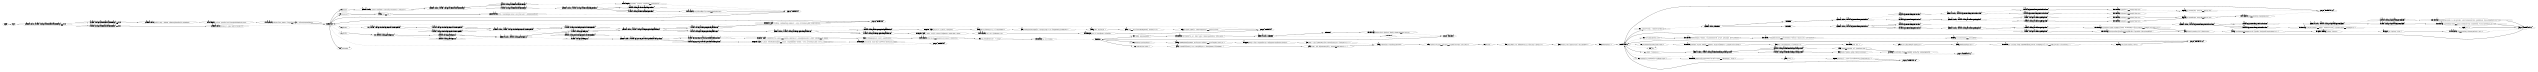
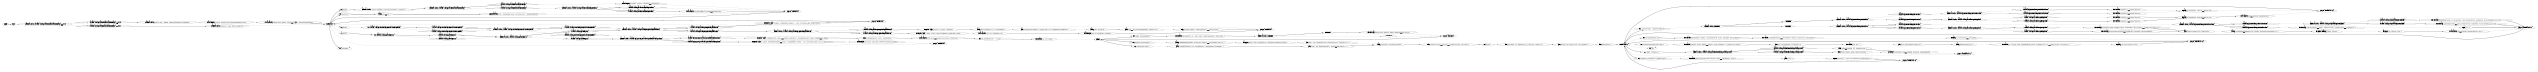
  digraph {
    rankdir=LR
    edge [style=bold]
    n1 [label=START]
    n2 [label=input]
    n3 [label="Cafeteria Window: Variable[\"whirling.hardies_inland_black_tree_taps\"] == true"]
    n4 [label="Variable[\"whirling.hardies_inland_black_tree_taps\"] == true" shape=diamond]
    n5 [label="!(Variable[\"whirling.hardies_inland_black_tree_taps\"] == true)" shape=diamond]
    n6 [label="Alain: “厨房跟这个有他妈的什么关系？”纹身男不明所以。"]
    n7 [label="Shanky: “你在里面的时候——给胖胖做些点心吧。”他笑着说。“没听见他的肚子都在咕噜咕噜叫了吗？！”"]
    n8 [label="Perception (Hearing): 你能听见，而且很可怕。"]
    n9 [label="Visual Calculus: 这里离门栓很近——近到谁都可以拉开门栓拿走它。这肯定不是巧合。"]
    n10 [label="You: “有人把钥匙藏到灌木丛里了。”（指向窗户。）"]
    n11 [label="Titus Hardie: “哈？”大个子往后看去。"]
    n12 [label="Titus Hardie: “这是栋老房子了——谁知道呢？”他耸了耸肩。"]
    n13 [label="Empathy: 这个耸肩很缺乏诚意。他有些兴趣——哪怕只是一瞬间。"]
    n14 [label="Jump to: [Untitled hub (02)]"]
    n15 [label="Cafeteria Window: Variable[\"TASK.enter_the_mysterious_door_done\"]"]
    n16 [label="Variable[\"TASK.enter_the_mysterious_door_done\"]" shape=diamond]
    n17 [label="!(Variable[\"TASK.enter_the_mysterious_door_done\"])" shape=diamond]
    n18 [label="Cafeteria Window: Variable[\"whirling.orb_pinball_key_note_clicked\"]"]
    n19 [label="Kim Kitsuragi: “它*可以*打开厨房的门——那扇蓝门。”他看着你手中的钥匙。“上面写着‘工坊备用’——也许里面是间工坊？”"]
    n20 [label="Variable[\"whirling.orb_pinball_key_note_clicked\"]" shape=diamond]
    n21 [label="!(Variable[\"whirling.orb_pinball_key_note_clicked\"])" shape=diamond]
    n22 [label="Logic: 值得一试。"]
    n23 [label="Empathy: 听上去没有任何攻击性——是非常真诚的建议。"]
    n24 [label="Jump to: [Untitled hub (02)]"]
    n25 [label="Untitled hub (02)"]
    n26 [label="You: “外面有东西。”"]
    n27 [label="Shanky: “是啊——你妈。”"]
    n28 [label="Conceptualization: 这不是一个很好的跟妈妈有关的玩笑，但整个房间的人都笑了。这就是妈妈玩笑的*作用*。"]
    n29 [label="Jump to: [Untitled hub]"]
    n30 [label="Untitled hub"]
    n31 [label="You: 看向窗外。"]
    n32 [label="You: [收回你的视线。]"]
    n33 [label="You: 看向窗外。"]
    n34 [label="You: 眯着眼睛。"]
    n35 [label="You: Variable[\"whirling.unionbox_key_second_whiote_succeeded\"]"]
    n36 [label="You: Variable[\"whirling.spare_keys_wc\"]"]
    n37 [label="Cafeteria Window: 上面有块小小的滑动嵌板，方便空气流通。春天没必要打开，外面还是太冷了。"]
    n38 [label="Perception (Sight): 跟之前一样，什么都没有，只有黑色的树枝。"]
    n39 [label="Shanky: “那个怪人警察现在在干什么，哈？浏览沿街橱窗吗？”"]
    n40 [label="Alain: “我猜他是想在我们的包厢里拱土。他们就是这么做的，尚克。你知道警察有时也会叫做*猪头*吗？”"]
    n41 [label="Visual Calculus: 你看到两三丛灌木，簇拥成了一片灌木丛——大概50年，就是形成这样的树篱需要的时间。"]
    n42 [label="Theo: “请便吧——记得补偿我，条子。我的钱还押在上面呢。”"]
    n43 [label="Authority: 男人说话时周围一片沉默——不像提图斯，他们*害怕*他。这就是他所赢得的尊重。"]
    n44 [label="Jump to: [Untitled hub (02)]"]
    n45 [label="You: “我需要你们这些家伙把钥匙给我。”"]
    n46 [label="Shanky: “那*我*需要胖胖把他的脚锯掉，因为我实在受不了那股味道了——我们不可能想要什么就有什么吧。”"]
    n47 [label="Fat Angus: “该死的，丹尼斯。你知道我控制不住的！”他抱怨的声音与他的身材形成了鲜明的对比。"]
    n48 [label="You: 拿走钥匙。" shape=diamond]
    n49 [label="Theo: 钥匙是黄铜的，‘工坊，备用’的字样刻在上头。老者关上窗户，沉默地坐了下来。"]
    n50 [label="Glen: “拜托老兄。我们只是在找点乐子罢了！有什么害处呢……？”"]
    n51 [label="Jump to: [Untitled hub]"]
    n52 [label="Kim Kitsuragi: “这是厨房那扇蓝门的钥匙——纸条说工坊的钥匙在窗户后面。这就是那把钥匙。”他在自己蓝色的笔记本上做了个记录。"]
    n53 [label="Kim Kitsuragi: “是厨房里那扇蓝门的钥匙。有一张纸条你没看到，上面说工坊的钥匙在窗户后面。这就是那把钥匙。”他在自己蓝色的笔记本上做了个记录。"]
    n54 [label="Jump to: [Untitled hub (02)]"]
    n55 [label="Cafeteria Window: IsKimHere()"]
    n56 [label="IsKimHere()" shape=diamond]
    n57 [label="!(IsKimHere())" shape=diamond]
    n58 [label="Cafeteria Window: Variable[\"TASK.enter_the_mysterious_door\"]"]
    n59 [label="Cafeteria Window: Variable[\"TASK.enter_the_mysterious_door\"]"]
    n60 [label="Variable[\"TASK.enter_the_mysterious_door\"]" shape=diamond]
    n61 [label="!(Variable[\"TASK.enter_the_mysterious_door\"])" shape=diamond]
    n62 [label="Variable[\"TASK.enter_the_mysterious_door\"]" shape=diamond]
    n63 [label="!(Variable[\"TASK.enter_the_mysterious_door\"])" shape=diamond]
    n64 [label="Cafeteria Window: Variable[\"whirling.hardies_inland_black_tree_taps\"]"]
    n65 [label="Variable[\"whirling.hardies_inland_black_tree_taps\"]" shape=diamond]
    n66 [label="!(Variable[\"whirling.hardies_inland_black_tree_taps\"])" shape=diamond]
    n67 [label="Cafeteria Window: Variable[\"whirling.hardies_theo_thinks_youll_kill_yourself\"]"]
    n68 [label="Variable[\"whirling.hardies_theo_thinks_youll_kill_yourself\"]" shape=diamond]
    n69 [label="!(Variable[\"whirling.hardies_theo_thinks_youll_kill_yourself\"])" shape=diamond]
    n70 [label="Theo: “别谢我。”老者拿出一包嚼烟。“我根本不在乎你的钥匙。”"]
    n71 [label="Glen: “她为什么要把它放*回去*？在她拿走之后？”"]
    n72 [label="Shanky: “看看格伦尼和他的女朋友！”"]
    n73 [label="Titus Hardie: “这一点无法反驳，尚克斯。把整件事推到露比身上非常可疑。找到她的时候小心点，条子——保持*公正*，给她一个为自己辩护的机会。”"]
    n74 [label="Glen: “老大，我不是想给她找借口，不过……”他停了下来。"]
    n75 [label="Titus Hardie: “来吧，格伦。”"]
    n76 [label="Perception (Sight): 一条黄丝带系在了其中一根树枝上——淡淡的黄色，随着时间褪去了。但也给漆黑的灌木丛增添了一抹色彩。上面挂着的——是一柄铜钥匙。"]
    n77 [label="Logic: 有人把钥匙藏到灌木丛里，并且系了一条黄丝带以便找到。"]
    n78 [label="You: （看着你手中的钥匙。）“我很好奇它是开哪扇门的？”"]
    n79 [label="Visual Calculus: 厨房——是这里你唯一没有彻底搜查过的地方。"]
    n80 [label="Theo: 老者砰地一声站了起来——推开了窗户——从山楂树枝头抓下钥匙，从桌子上滑给了你。"]
    n81 [label="Theo: “我听够你的鬼话了。”"]
    n82 [label="You: [离开。]"]
    n83 [label="You: “谢谢你。”（朝老者点点头。）"]
    n84 [label="You: “也许这跟露比爬到屋顶上去有关？”"]
    n85 [label="You: “有谁知道为什么这把钥匙就挂在工会包厢的窗户外面吗？”"]
    n86 [label="You: “也许那晚露比就是这样爬上屋顶的？用钥匙？”"]
    n87 [label="Cafeteria Window: Variable[\"whirling.hardies_viscalc_hedge_to_form\"]"]
    n88 [label="Variable[\"whirling.hardies_viscalc_hedge_to_form\"]" shape=diamond]
    n89 [label="!(Variable[\"whirling.hardies_viscalc_hedge_to_form\"])" shape=diamond]
    n90 [label="Visual Calculus: 从院子的*外面*是看不见工会包厢的——那棵山楂树太茂盛了。"]
    n91 [label="Shanky: “哦不，我还没听过呢。”"]
    n92 [label="Alain: “是啊——因为它们喜欢在*泥地*里嗅来嗅去。”纹身男看了你一眼。"]
    n93 [label="Logic: 他只是想听上去聪明点儿。他根本不知道你在找什么——就连你自己也不知道。"]
    n94 [label="Titus Hardie: “这是栋老房子了——谁知道呢？”他耸了耸肩。"]
    n95 [label="Variable[\"whirling.unionbox_key_second_whiote_succeeded\"]" shape=diamond]
    n96 [label="!(Variable[\"whirling.unionbox_key_second_whiote_succeeded\"])" shape=diamond]
    n97 [label="Cafeteria Window: Variable[\"whirling.unionbox_key_second_whiote_succeeded\"]"]
    n98 [label="Variable[\"whirling.unionbox_key_second_whiote_succeeded\"]" shape=diamond]
    n99 [label="!(Variable[\"whirling.unionbox_key_second_whiote_succeeded\"])" shape=diamond]
    n100 [label="Kim Kitsuragi: “屋顶上那扇闩着的门*没有*门锁——或许是*楼下*的门？”他环顾四周。“我们应该去搜查*厨房*。”"]
    n101 [label="Titus Hardie: “我根本不知道它在那里……”男人看了看你手中的钥匙——又看向房间里的人。“兄弟们？”"]
    n102 [label="Alain: “不知道。”"]
    n103 [label="Eugene: “从来没见过它。一定是有人在这间包厢专属于我们之前就把它藏在这里了。”"]
    n104 [label="Cafeteria Window: IsKimHere()"]
    n105 [label="IsKimHere()" shape=diamond]
    n106 [label="!(IsKimHere())" shape=diamond]
    n107 [label="Kim Kitsuragi: “如果他说是这里，那就是这里。”警督取下了眼镜擦了擦——然后又戴了回去。"]
    n108 [label="Jump to: [thewindow]"]
-   n109 [label=thewindow]
+   n109 [label=clicked]
    n110 [label="Glen: “抱歉了，混蛋！这些*家伙*可不会帮你。看来你得去灌木丛潜水了，那棵山楂树可扎人了！”"]
    n111 [label="Shanky: “我很乐意欣赏一下你在灌木丛里的样子……”"]
    n112 [label="Cafeteria Window: 在码头工人身后：一扇落地窗。山楂树枝如同骨瘦如柴的手指一般剐蹭着玻璃。"]
    n113 [label="Inland Empire: 人们在交谈，但你发誓自己听到了风吹时那些黑色枝桠敲打窗户的声音。"]
    n114 [label="Empathy: 这个耸肩很缺乏诚意。他有些兴趣——哪怕只是一瞬间。"]
    n115 [label="Titus Hardie: “一条老提图斯的处世智慧——并不是每件事都与一件事有关的。钥匙就在这附近，这是个混乱的世界。”"]
    n116 [label="Cafeteria Window: Variable[\"whirling.hardies_perception_key_failed_twice\"]"]
    n117 [label="Variable[\"whirling.hardies_perception_key_failed_twice\"]" shape=diamond]
    n118 [label="!(Variable[\"whirling.hardies_perception_key_failed_twice\"])" shape=diamond]
    n119 [label="Perception (Sight): 一如既往，并无区别。但现在你几乎能够确定其中一根树枝上藏着一个麻雀窝。"]
    n120 [label="Visual Calculus: 是的，这是一只普通麻雀的窝，家雀。"]
    n121 [label="Titus Hardie: “你的秘密通道推论？”他摇摇头。“你这是在捞救命稻草啊，条子老哥。如果这是她的，她为什么还要放回去？”"]
    n122 [label="Jump to: [Untitled hub]"]
    n123 [label="Titus Hardie: “狂野的理论，条子老哥。糟糕的是——我很喜欢它。她已经来过包厢很多次了，这让她找到了前往工坊的通道。”"]
    n124 [label="Cafeteria Window: Variable[\"TASK.enter_the_mysterious_door_done\"]"]
    n125 [label="Cafeteria Window: Variable[\"whirling.barreddoor_greeting_done\"]"]
    n126 [label="Variable[\"TASK.enter_the_mysterious_door_done\"]" shape=diamond]
    n127 [label="!(Variable[\"TASK.enter_the_mysterious_door_done\"])" shape=diamond]
    n128 [label="Variable[\"whirling.barreddoor_greeting_done\"]" shape=diamond]
    n129 [label="!(Variable[\"whirling.barreddoor_greeting_done\"])" shape=diamond]
    n130 [label="Cafeteria Window: Variable[\"TASK.prove_your_authority_to_the_hardie_boys_done\"]"]
    n131 [label="Variable[\"TASK.prove_your_authority_to_the_hardie_boys_done\"]" shape=diamond]
    n132 [label="!(Variable[\"TASK.prove_your_authority_to_the_hardie_boys_done\"])" shape=diamond]
    n133 [label="Perception (Sight): 什么都没有。即便你*知道*你应该看得见——但你没有。只有如同缠绕的黑发一般的树枝。一动不动。院子里的风吹向山楂树。也许可以之后再回来，再试一次？"]
    n134 [label="Inland Empire: 时机还未到呢。你必须了解这个女孩……等你了解到更多信息之后再回来。"]
    n135 [label="Cafeteria Window: Variable[\"whirling.spare_keys_wc\"]"]
    n136 [label="Variable[\"whirling.spare_keys_wc\"]" shape=diamond]
    n137 [label="!(Variable[\"whirling.spare_keys_wc\"])" shape=diamond]
    n138 [label="Cafeteria Window: Variable[\"whirling.hardies_perception_key_failed_once\"]"]
    n139 [label="Variable[\"whirling.hardies_perception_key_failed_once\"]" shape=diamond]
    n140 [label="!(Variable[\"whirling.hardies_perception_key_failed_once\"])" shape=diamond]
    n141 [label="Perception (Sight): 什么都没有，只是黑暗如同老妇人纠缠的头发，一动不动。院子里的风吹向山楂树，这扇窗户也透不进光。"]
    n142 [label="Jump to: [Untitled hub]"]
    n143 [label="Cafeteria Window: Variable[\"whirling.barreddoor_greeting_done\"]"]
    n144 [label="Variable[\"whirling.barreddoor_greeting_done\"]" shape=diamond]
    n145 [label="!(Variable[\"whirling.barreddoor_greeting_done\"])" shape=diamond]
    n146 [label="Kim Kitsuragi: “上面写着……‘工坊备用’。”他看着你手中的钥匙。“昨天*厨房*里的一扇门引起了我的注意——非常*蓝*。或许它后面是个工坊？”"]
    n147 [label="You: “你能让我过去拿个东西吗？”"]
    n148 [label="You: “提图斯，能请你把钥匙给我吗？”"]
    n149 [label="Fat Angus: “这一点都不好笑，丹尼斯。”"]
    n150 [label="Empathy: 它听上去没有任何攻击性，非常可信。"]
    n151 [label="Inland Empire: 坚持下去，你多次看向窗外一定是有原因的。"]
    n152 [label="Titus Hardie: “这是栋老房子了——谁知道呢？”他耸了耸肩。"]
    n153 [label="Visual Calculus: 厨房——是这里你唯一没有彻底搜查过的地方，值得一试。"]
    n154 [label="Jump to: [Untitled hub (02)]"]
    n155 [label="Titus Hardie: “我可不是你的门童，条子。”他瞥了一眼窗户。“我甚至不知道你在说什么，那里什么都没有。”"]
    n156 [label="Titus Hardie: “这是栋老房子了——谁知道呢？”他耸了耸肩。"]
    n157 [label="Cafeteria Window: 你发现自己又一次看向了那扇又大又旧的窗户……"]
    n158 [label="Alain: “不知道呢……”纹身男打了个哈欠，更舒适地窝在长椅上。“我现在就很舒服了……不想再挪窝了。”"]
    n159 [label="Glen: “抱歉了，混蛋！看来你得去灌木丛潜水了。祝你好运——那棵山楂树可扎人了！”"]
    n160 [label="Variable[\"whirling.spare_keys_wc\"]" shape=diamond]
    n161 [label="!(Variable[\"whirling.spare_keys_wc\"])" shape=diamond]
    n162 [label="Inland Empire: 你不是很确定，但不知何故，你就是*知道*——在玻璃后面有东西。"]
    n1 -> n2
    n2 -> n3 [style=dashed]
    n3 -> n4 [style=dashed]
    n3 -> n5 [style=dashed]
    n4 -> n157
    n5 -> n112
    n6 -> n7 [style=dashed]
    n7 -> n8
    n8 -> n149 [style=dashed]
    n9 -> n10
    n10 -> n11
    n11 -> n109 [style=dashed]
    n12 -> n13 [style=dashed]
    n13 -> n14 [style=dashed]
    n14 -> n25
    n15 -> n16
    n15 -> n17
    n16 -> n18 [style=dashed]
    n17 -> n19 [style=dashed]
    n18 -> n20
    n18 -> n21 [style=dashed]
    n19 -> n22 [style=dashed]
    n20 -> n52
    n21 -> n53 [style=dashed]
    n22 -> n54
    n23 -> n24 [style=dashed]
    n24 -> n25
    n25 -> n78
    n25 -> n82 [style=dashed]
    n25 -> n83
    n25 -> n84 [style=dashed]
    n25 -> n85
    n25 -> n86 [style=dashed]
    n26 -> n27
    n27 -> n28
    n28 -> n29 [style=dashed]
    n29 -> n30
    n30 -> n26
    n30 -> n31 [style=dashed]
    n30 -> n32
    n30 -> n33 [style=dashed]
    n30 -> n34
    n31 -> n35 [style=dashed]
    n33 -> n36
    n34 -> n37
    n35 -> n95 [style=dashed]
    n35 -> n96
    n36 -> n160
    n36 -> n161 [style=dashed]
    n37 -> n64
    n38 -> n39
    n39 -> n40 [style=dashed]
    n40 -> n91 [style=dashed]
    n41 -> n30
    n42 -> n43
    n43 -> n44 [style=dashed]
    n44 -> n25 [style=dashed]
    n45 -> n46 [style=dashed]
    n46 -> n47 [style=dashed]
    n47 -> n110 [style=dashed]
    n48 -> n49 [style=dashed]
    n49 -> n50
    n50 -> n81 [style=dashed]
    n51 -> n30 [style=dashed]
    n52 -> n54
    n53 -> n54
    n54 -> n25
    n55 -> n56
    n55 -> n57
    n56 -> n58 [style=dashed]
    n57 -> n59
    n58 -> n60
    n58 -> n61
    n59 -> n62 [style=dashed]
    n59 -> n63 [style=dashed]
    n60 -> n15 [style=dashed]
    n61 -> n143 [style=dashed]
    n62 -> n124 [style=dashed]
    n63 -> n125
    n64 -> n65
    n64 -> n66 [style=dashed]
    n65 -> n162 [style=dashed]
    n66 -> n87 [style=dashed]
    n67 -> n68
    n67 -> n69 [style=dashed]
    n68 -> n42 [style=dashed]
    n69 -> n70
    n70 -> n43 [style=dashed]
    n71 -> n72
    n72 -> n73 [style=dashed]
    n73 -> n150 [style=dashed]
    n74 -> n75
    n75 -> n71 [style=dashed]
    n76 -> n77
    n77 -> n9
    n78 -> n55 [style=dashed]
    n79 -> n14 [style=dashed]
    n80 -> n48
    n81 -> n25
    n83 -> n67
    n84 -> n121
    n85 -> n101 [style=dashed]
    n86 -> n123 [style=dashed]
    n87 -> n88
    n87 -> n89
    n88 -> n90
    n89 -> n29 [style=dashed]
    n90 -> n29
    n91 -> n92
    n92 -> n93 [style=dashed]
    n93 -> n122
    n94 -> n13 [style=dashed]
    n95 -> n97 [style=dashed]
    n96 -> n97
    n97 -> n98 [style=dashed]
    n97 -> n99
    n98 -> n76 [style=dashed]
    n99 -> n138 [style=dashed]
    n100 -> n6
    n101 -> n102 [style=dashed]
    n102 -> n103 [style=dashed]
    n103 -> n154
    n104 -> n105
    n104 -> n106 [style=dashed]
    n105 -> n107
    n106 -> n108 [style=dashed]
    n107 -> n108 [style=dashed]
    n108 -> n109
    n109 -> n45
    n109 -> n147
    n109 -> n148
    n110 -> n111 [style=dashed]
    n111 -> n80
    n112 -> n113 [style=dashed]
    n113 -> n41 [style=dashed]
    n114 -> n79
    n115 -> n23 [style=dashed]
    n116 -> n117
    n116 -> n118 [style=dashed]
    n117 -> n119
    n118 -> n38
    n119 -> n120 [style=dashed]
    n120 -> n151
    n121 -> n115
    n122 -> n30 [style=dashed]
    n123 -> n74
    n124 -> n126 [style=dashed]
    n124 -> n127 [style=dashed]
    n125 -> n128 [style=dashed]
    n125 -> n129 [style=dashed]
    n126 -> n94
    n127 -> n12 [style=dashed]
    n128 -> n156 [style=dashed]
    n129 -> n152
    n130 -> n131 [style=dashed]
    n130 -> n132
    n131 -> n76 [style=dashed]
    n132 -> n133
    n133 -> n134 [style=dashed]
    n134 -> n51 [style=dashed]
    n135 -> n136 [style=dashed]
    n135 -> n137
    n136 -> n130
    n137 -> n138
    n138 -> n139
    n138 -> n140
    n139 -> n116
    n140 -> n141
    n141 -> n142
    n142 -> n30
    n143 -> n144 [style=dashed]
    n143 -> n145
    n144 -> n100
    n145 -> n146 [style=dashed]
    n146 -> n6
    n147 -> n158 [style=dashed]
    n148 -> n155
    n149 -> n153
    n150 -> n24
    n151 -> n122
    n152 -> n114
    n153 -> n54 [style=dashed]
    n154 -> n25
    n155 -> n104
    n156 -> n114
    n157 -> n30 [style=dashed]
    n158 -> n159
    n159 -> n111
    n160 -> n135
    n161 -> n135 [style=dashed]
    n162 -> n29 [style=dashed]
  }
